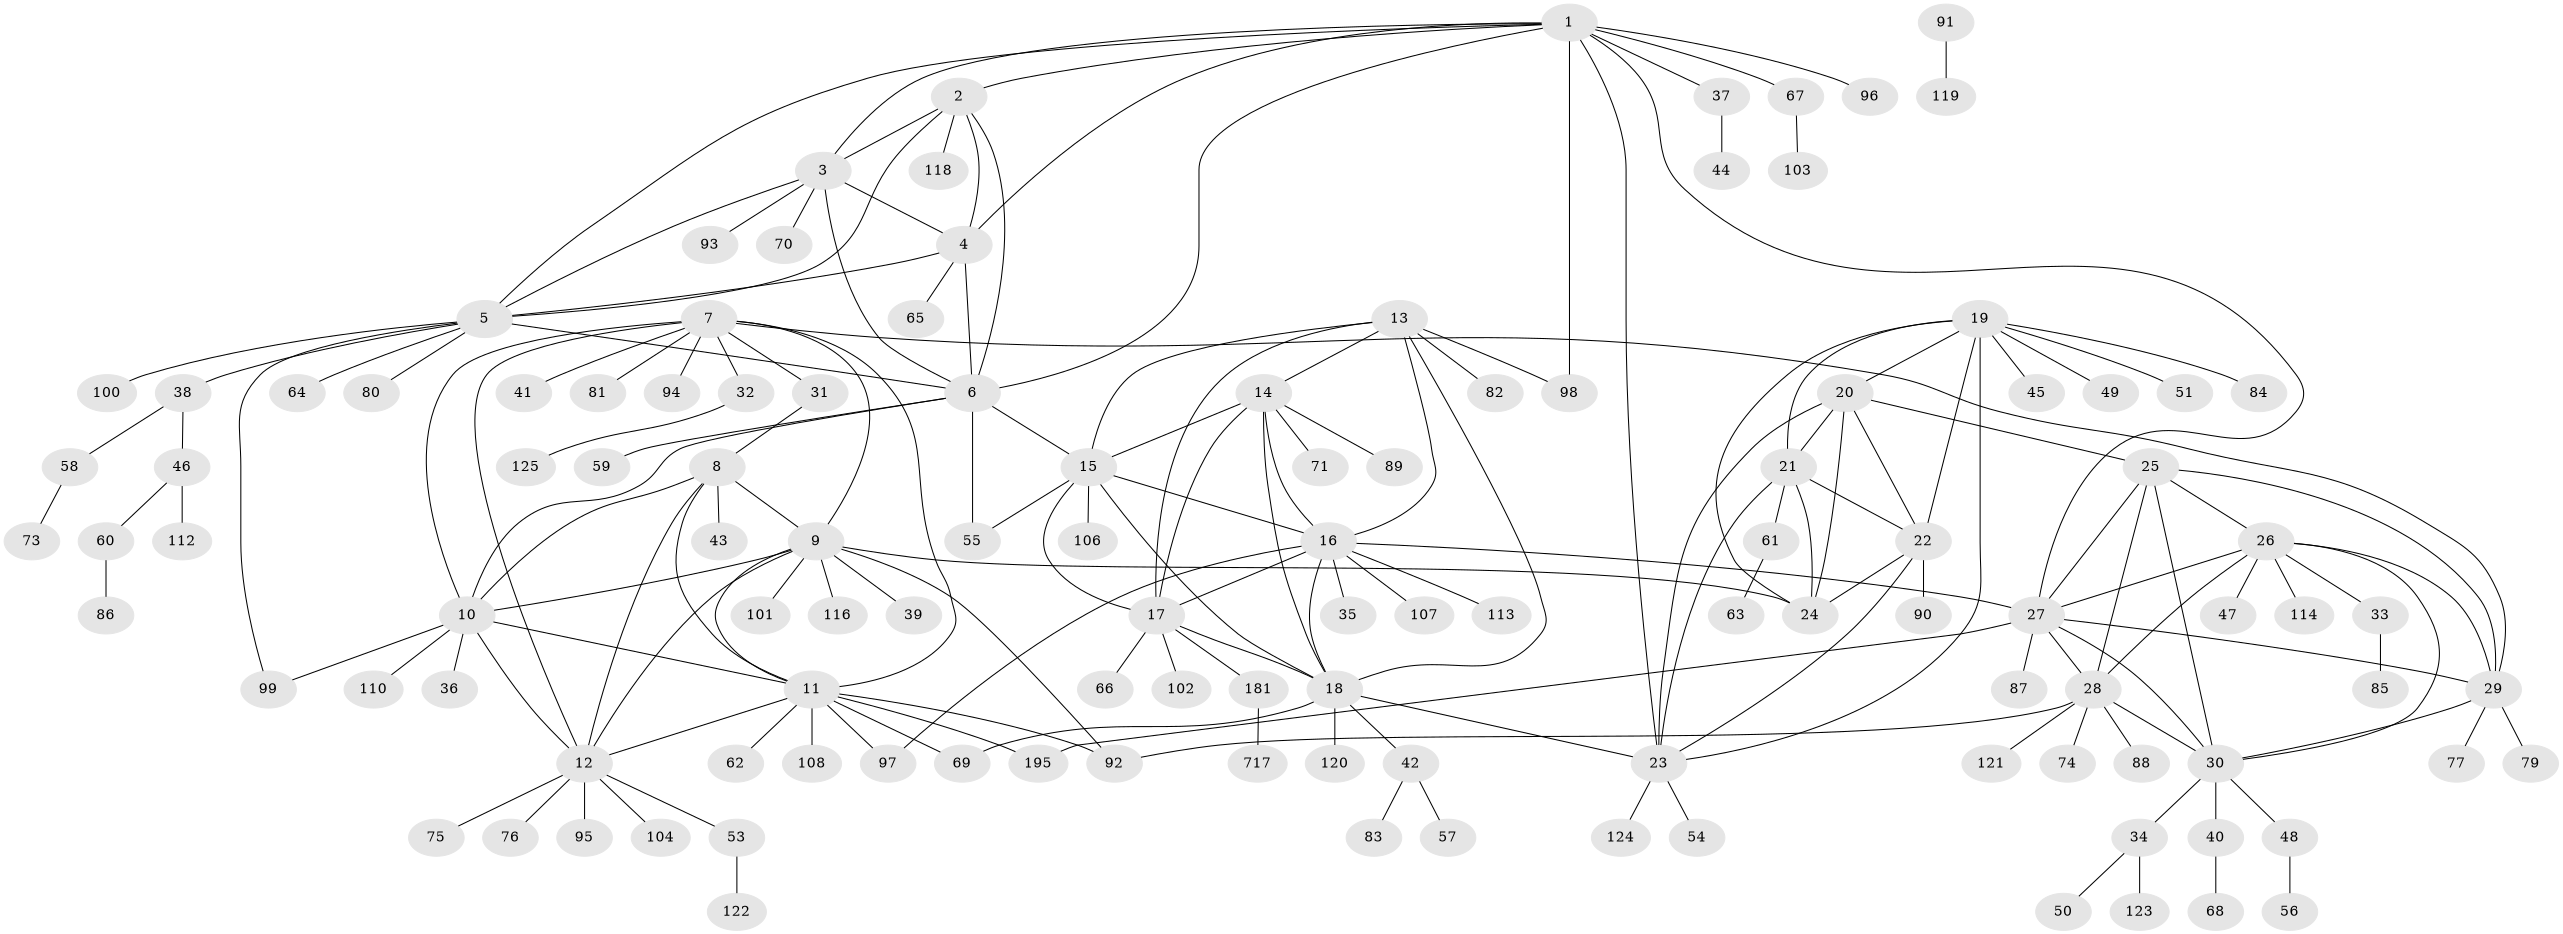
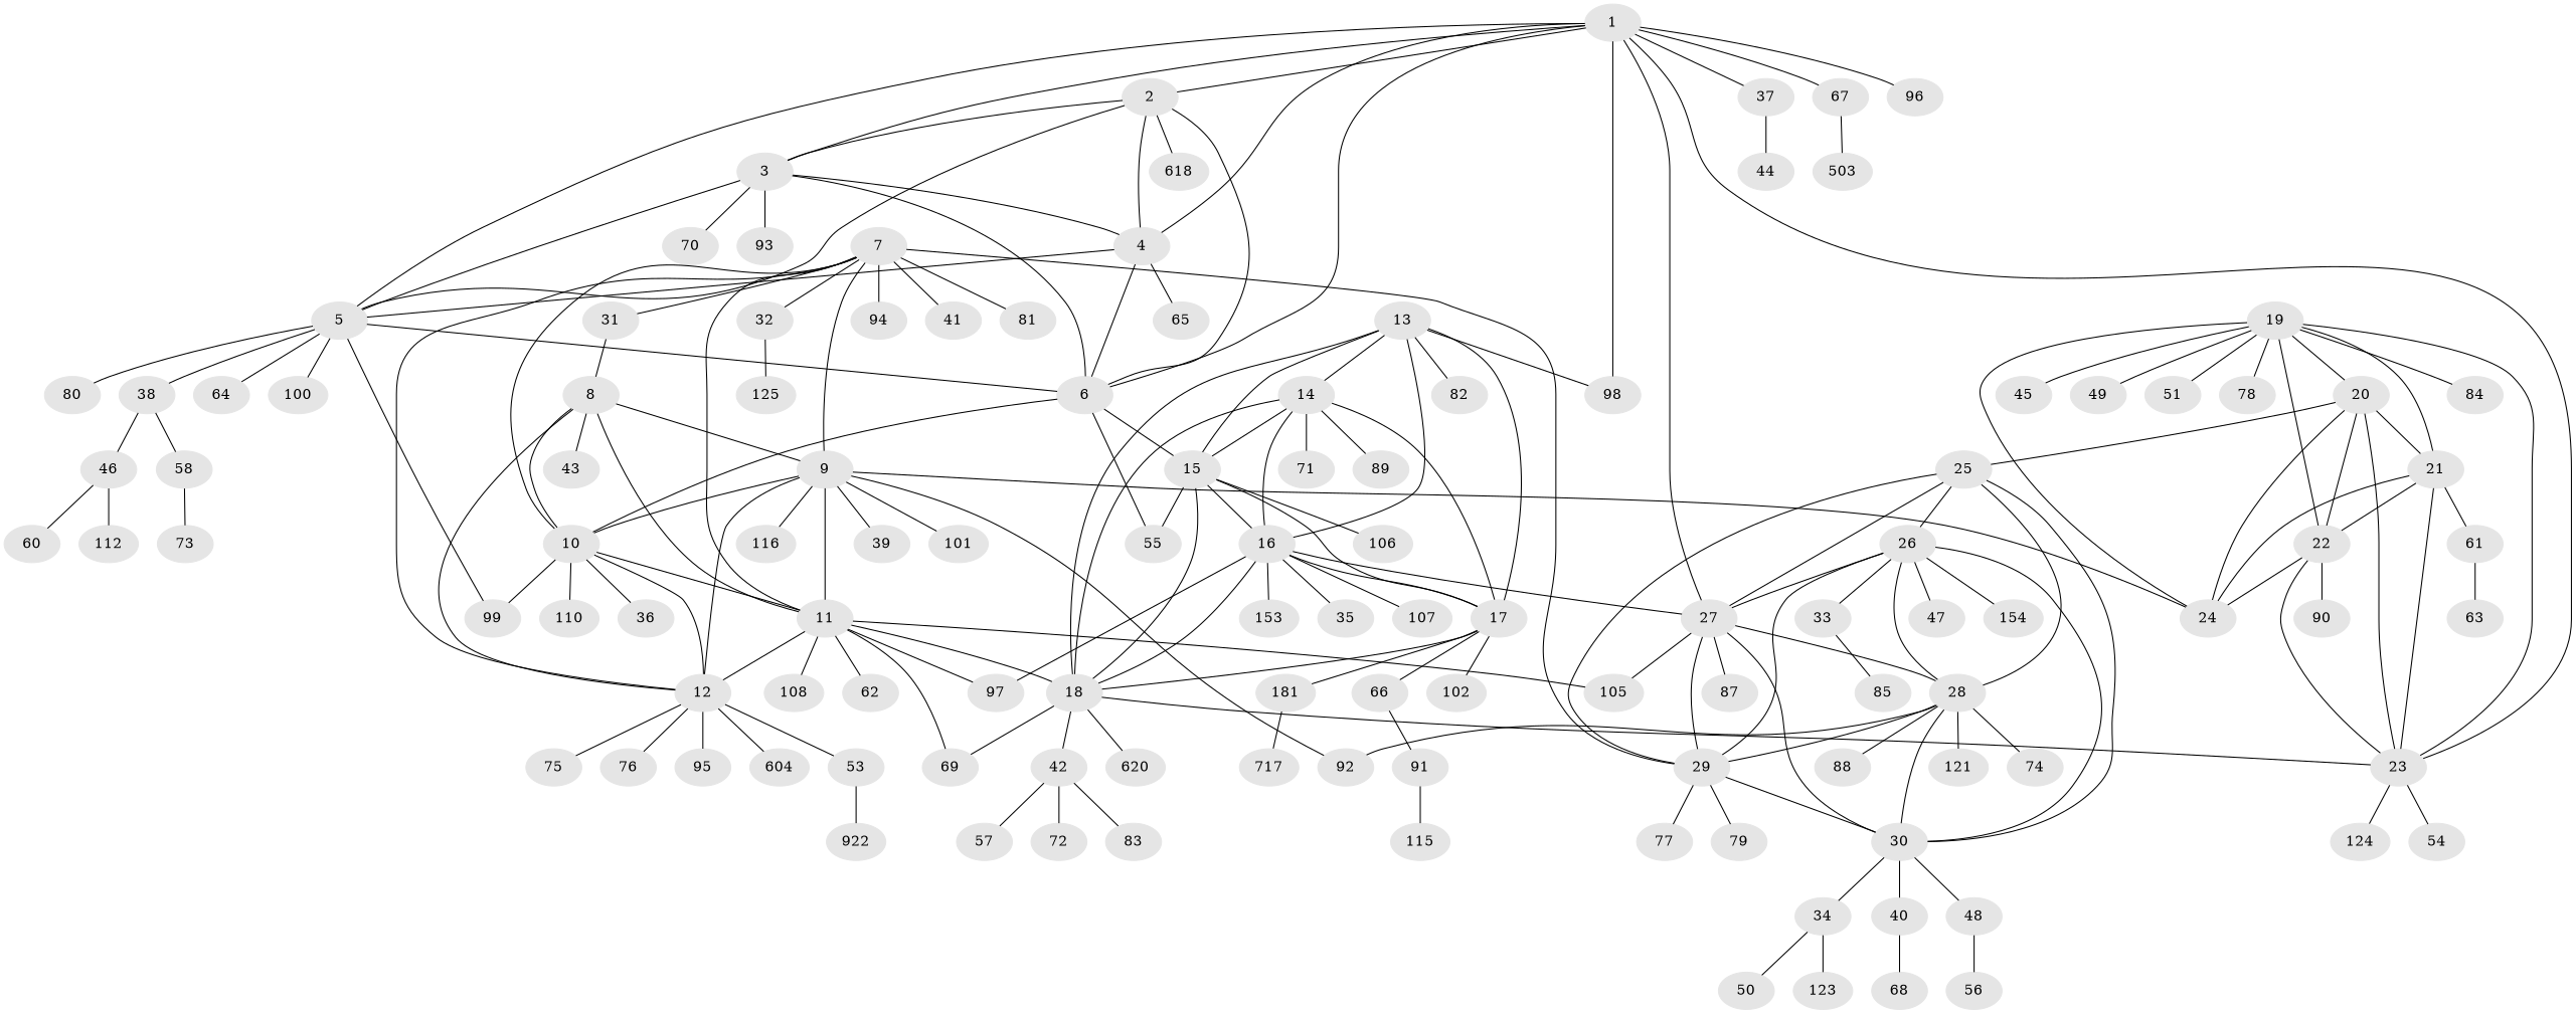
  graph {
    node [color=gray90 style=filled]
    1
    2
    3
    4
    5
    6
    23
    27
    37
    67
    96
    98
-   118
+   118 [label=618]
    70
    93
    65
    38
    64
    80
    99
    100
    10
    15
    55
-   59
    54
    124
    29
-   105 [label=195]
+   105
    28
    30
    87
    44
-   103
+   103 [label=503]
    46
    58
    11
    12
    36
    110
    18
    16
    17
    106
    7
    9
    31
    32
    41
    81
    94
    8
    43
    24
    39
    92
    101
    116
    62
    69
    97
    108
    53
    75
    76
    95
-   104
+   104 [label=604]
    77
    79
    125
    42
-   120
-   122
+   120 [label=620]
+   122 [label=922]
    13
    14
    82
    71
    89
    35
    107
-   113
+   113 [label=153]
    66
    102
    n84 [label=181]
    91
    n86 [label=717]
    57
+   72
    83
    19
    20
    21
    22
    45
    49
    51
+   78
    84
    25
    61
    90
    26
    63
    33
    47
-   114
+   114 [label=154]
    74
    88
    121
    34
    40
    48
    85
    50
    123
    68
    56
    60
    112
    73
-   86
-   115 [label=119]
+   115
    1 -- 2
    1 -- 3
    1 -- 4
    1 -- 5
    1 -- 6
    1 -- 23
    1 -- 27
    1 -- 37
    1 -- 67
    1 -- 96
    1 -- 98
    2 -- 3
    2 -- 4
    2 -- 5
    2 -- 6
    2 -- 118
    3 -- 4
    3 -- 5
    3 -- 6
    3 -- 70
    3 -- 93
    4 -- 5
    4 -- 6
    4 -- 65
    5 -- 6
    5 -- 38
    5 -- 64
    5 -- 80
    5 -- 99
    5 -- 100
    6 -- 10
    6 -- 15
    6 -- 55
-   6 -- 59
    23 -- 54
    23 -- 124
    27 -- 29
    27 -- 105
    27 -- 28
    27 -- 30
    27 -- 87
    37 -- 44
    67 -- 103
    38 -- 46
    38 -- 58
    10 -- 99
    10 -- 11
    10 -- 12
    10 -- 36
    10 -- 110
    15 -- 55
    15 -- 18
    15 -- 16
    15 -- 17
    15 -- 106
    29 -- 30
    29 -- 77
    29 -- 79
+   28 -- 29
    28 -- 30
    28 -- 92
    28 -- 74
    28 -- 88
    28 -- 121
    30 -- 34
    30 -- 40
    30 -- 48
    46 -- 60
    46 -- 112
    58 -- 73
    11 -- 105
    11 -- 12
-   11 -- 92
+   11 -- 18
    11 -- 62
    11 -- 69
    11 -- 97
    11 -- 108
    12 -- 53
    12 -- 75
    12 -- 76
    12 -- 95
    12 -- 104
    18 -- 23
    18 -- 69
    18 -- 42
    18 -- 120
    16 -- 27
    16 -- 18
    16 -- 17
    16 -- 97
    16 -- 35
    16 -- 107
    16 -- 113
    17 -- 18
    17 -- 66
    17 -- 102
    17 -- n84
    7 -- 10
    7 -- 29
    7 -- 11
    7 -- 12
    7 -- 9
    7 -- 31
    7 -- 32
    7 -- 41
    7 -- 81
    7 -- 94
    9 -- 10
    9 -- 11
    9 -- 12
    9 -- 24
    9 -- 39
    9 -- 92
    9 -- 101
    9 -- 116
    31 -- 8
    32 -- 125
    8 -- 10
    8 -- 11
    8 -- 12
    8 -- 9
    8 -- 43
    53 -- 122
    42 -- 57
+   42 -- 72
    42 -- 83
    13 -- 98
    13 -- 15
    13 -- 18
    13 -- 16
    13 -- 17
    13 -- 14
    13 -- 82
    14 -- 15
    14 -- 18
    14 -- 16
    14 -- 17
    14 -- 71
    14 -- 89
+   66 -- 91
    n84 -- n86
    91 -- 115
    19 -- 23
    19 -- 24
    19 -- 20
    19 -- 21
    19 -- 22
    19 -- 45
    19 -- 49
    19 -- 51
+   19 -- 78
    19 -- 84
    20 -- 23
    20 -- 24
    20 -- 21
    20 -- 22
    20 -- 25
    21 -- 23
    21 -- 24
    21 -- 22
    21 -- 61
    22 -- 23
    22 -- 24
    22 -- 90
    25 -- 27
    25 -- 29
    25 -- 28
    25 -- 30
    25 -- 26
    61 -- 63
    26 -- 27
    26 -- 29
    26 -- 28
    26 -- 30
    26 -- 33
    26 -- 47
    26 -- 114
    33 -- 85
    34 -- 50
    34 -- 123
    40 -- 68
    48 -- 56
-   60 -- 86
  }
